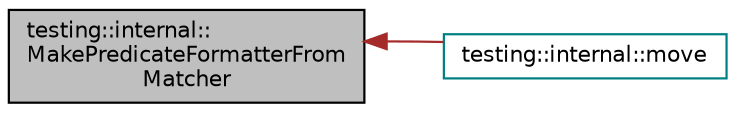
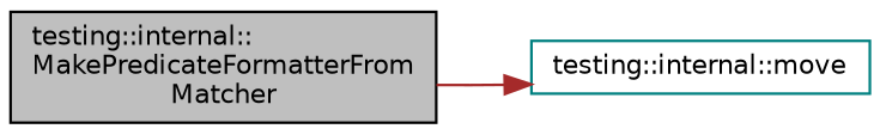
  digraph {
    rankdir=LR
    fontname="DejaVu Sans"
    node [fontname="DejaVu Sans" fontsize=10 shape=record style=filled]
    n1 [color=black fillcolor=grey75 fontcolor=black height=0.2 label="testing::internal::\lMakePredicateFormatterFrom\lMatcher" width=0.4]
    n2 [color=teal fillcolor=white height=0.2 label="testing::internal::move" width=0.4]
-   n2 -> n1 [color=brown fontname="DejaVu Sans" fontsize=10 labelfontname=Helvetica labelfontsize=10 style=solid]
+   n1 -> n2 [color=brown fontname="DejaVu Sans" fontsize=10 labelfontname=Helvetica labelfontsize=10 style=solid]
  }
